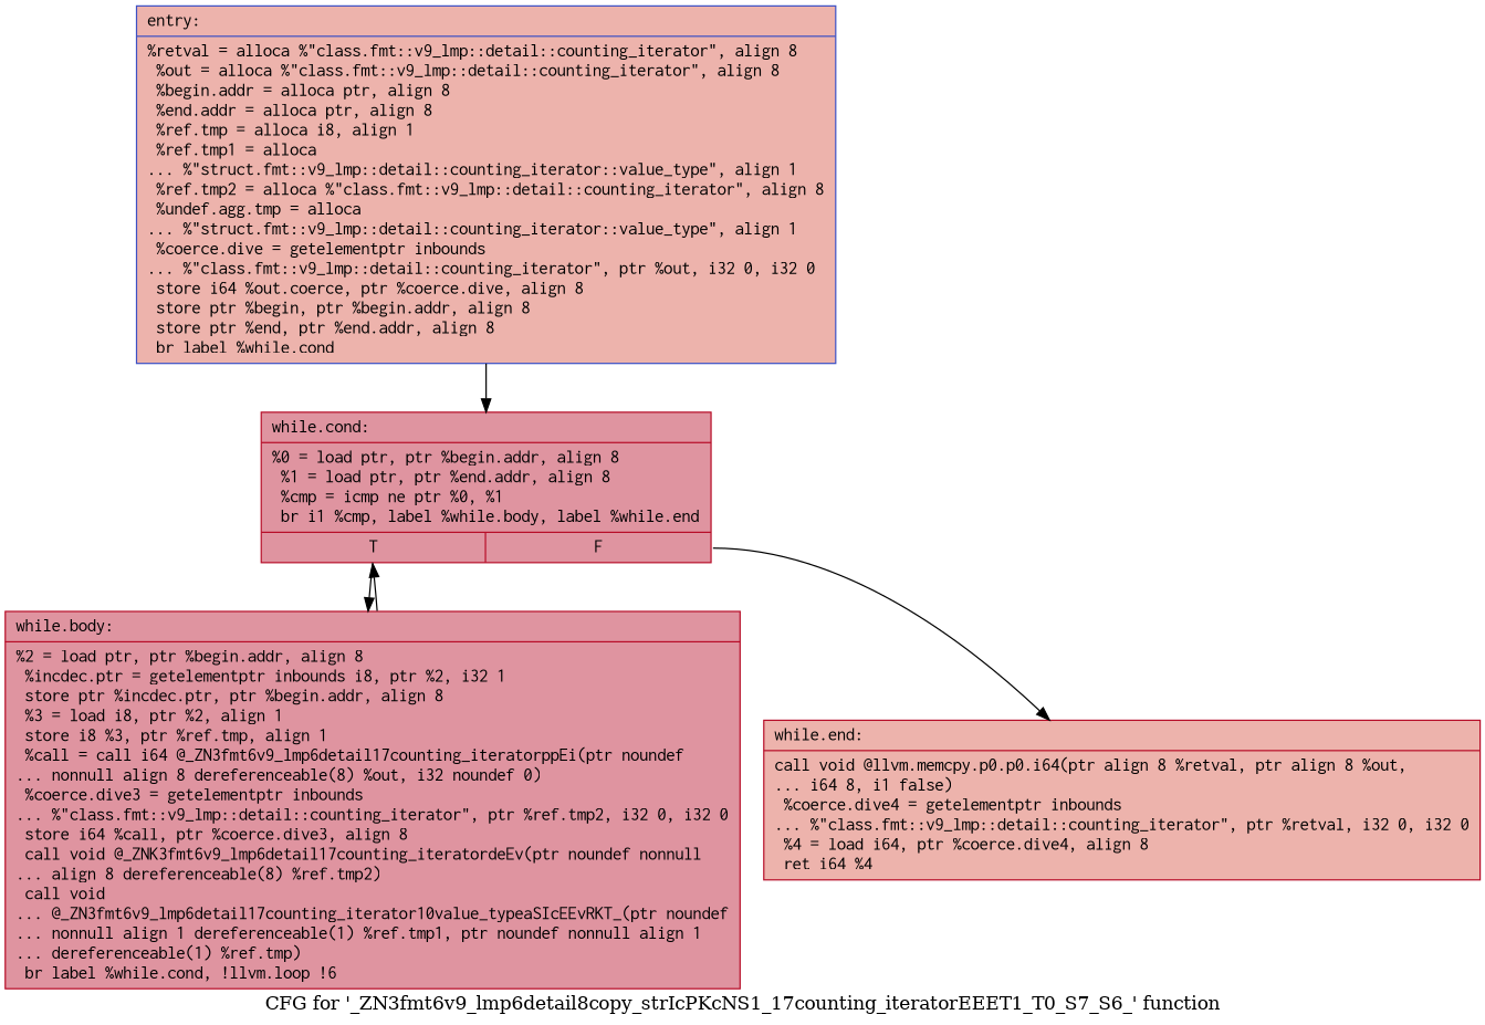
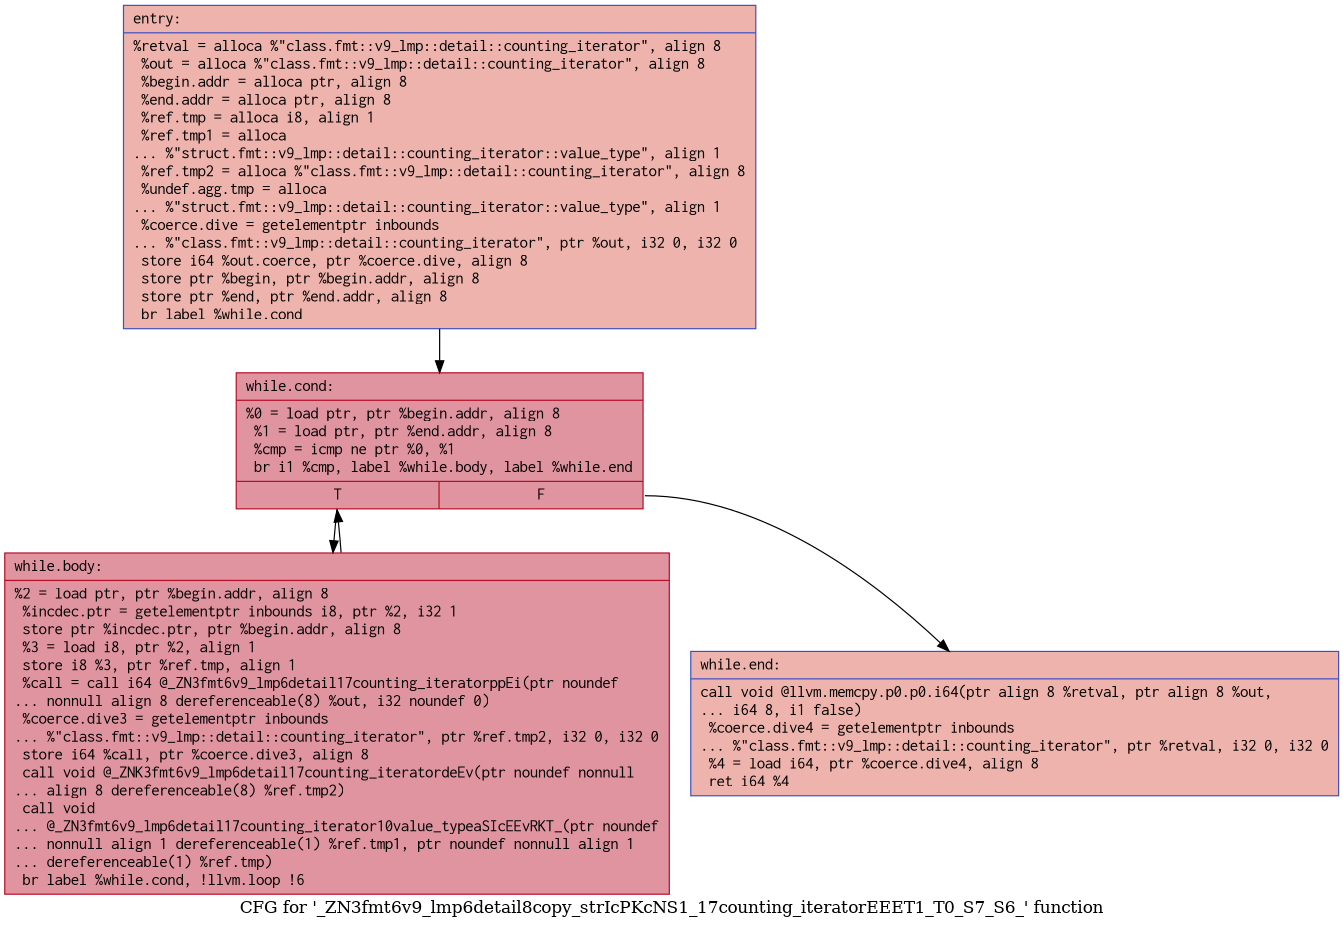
  digraph {
    label="CFG for '_ZN3fmt6v9_lmp6detail8copy_strIcPKcNS1_17counting_iteratorEEET1_T0_S7_S6_' function"
    node [color="#3d50c3ff" fillcolor="#d6524470" fontname=Courier shape=record style=filled]
    n1 [label="{entry:\l|  %retval = alloca %\"class.fmt::v9_lmp::detail::counting_iterator\", align 8\l  %out = alloca %\"class.fmt::v9_lmp::detail::counting_iterator\", align 8\l  %begin.addr = alloca ptr, align 8\l  %end.addr = alloca ptr, align 8\l  %ref.tmp = alloca i8, align 1\l  %ref.tmp1 = alloca\l... %\"struct.fmt::v9_lmp::detail::counting_iterator::value_type\", align 1\l  %ref.tmp2 = alloca %\"class.fmt::v9_lmp::detail::counting_iterator\", align 8\l  %undef.agg.tmp = alloca\l... %\"struct.fmt::v9_lmp::detail::counting_iterator::value_type\", align 1\l  %coerce.dive = getelementptr inbounds\l... %\"class.fmt::v9_lmp::detail::counting_iterator\", ptr %out, i32 0, i32 0\l  store i64 %out.coerce, ptr %coerce.dive, align 8\l  store ptr %begin, ptr %begin.addr, align 8\l  store ptr %end, ptr %end.addr, align 8\l  br label %while.cond\l}"]
    n2 [color="#b70d28ff" fillcolor="#b70d2870" label="{while.cond:\l|  %0 = load ptr, ptr %begin.addr, align 8\l  %1 = load ptr, ptr %end.addr, align 8\l  %cmp = icmp ne ptr %0, %1\l  br i1 %cmp, label %while.body, label %while.end\l|{<s0>T|<s1>F}}"]
    n3 [color="#b70d28ff" fillcolor="#b70d2870" label="{while.body:\l|  %2 = load ptr, ptr %begin.addr, align 8\l  %incdec.ptr = getelementptr inbounds i8, ptr %2, i32 1\l  store ptr %incdec.ptr, ptr %begin.addr, align 8\l  %3 = load i8, ptr %2, align 1\l  store i8 %3, ptr %ref.tmp, align 1\l  %call = call i64 @_ZN3fmt6v9_lmp6detail17counting_iteratorppEi(ptr noundef\l... nonnull align 8 dereferenceable(8) %out, i32 noundef 0)\l  %coerce.dive3 = getelementptr inbounds\l... %\"class.fmt::v9_lmp::detail::counting_iterator\", ptr %ref.tmp2, i32 0, i32 0\l  store i64 %call, ptr %coerce.dive3, align 8\l  call void @_ZNK3fmt6v9_lmp6detail17counting_iteratordeEv(ptr noundef nonnull\l... align 8 dereferenceable(8) %ref.tmp2)\l  call void\l... @_ZN3fmt6v9_lmp6detail17counting_iterator10value_typeaSIcEEvRKT_(ptr noundef\l... nonnull align 1 dereferenceable(1) %ref.tmp1, ptr noundef nonnull align 1\l... dereferenceable(1) %ref.tmp)\l  br label %while.cond, !llvm.loop !6\l}"]
-   n4 [color="#b70d28ff" label="{while.end:\l|  call void @llvm.memcpy.p0.p0.i64(ptr align 8 %retval, ptr align 8 %out,\l... i64 8, i1 false)\l  %coerce.dive4 = getelementptr inbounds\l... %\"class.fmt::v9_lmp::detail::counting_iterator\", ptr %retval, i32 0, i32 0\l  %4 = load i64, ptr %coerce.dive4, align 8\l  ret i64 %4\l}"]
+   n4 [label="{while.end:\l|  call void @llvm.memcpy.p0.p0.i64(ptr align 8 %retval, ptr align 8 %out,\l... i64 8, i1 false)\l  %coerce.dive4 = getelementptr inbounds\l... %\"class.fmt::v9_lmp::detail::counting_iterator\", ptr %retval, i32 0, i32 0\l  %4 = load i64, ptr %coerce.dive4, align 8\l  ret i64 %4\l}"]
    n1 -> n2
    n2 -> n3 [tailport=s0]
    n2 -> n4 [tailport=s1]
    n3 -> n2
  }
